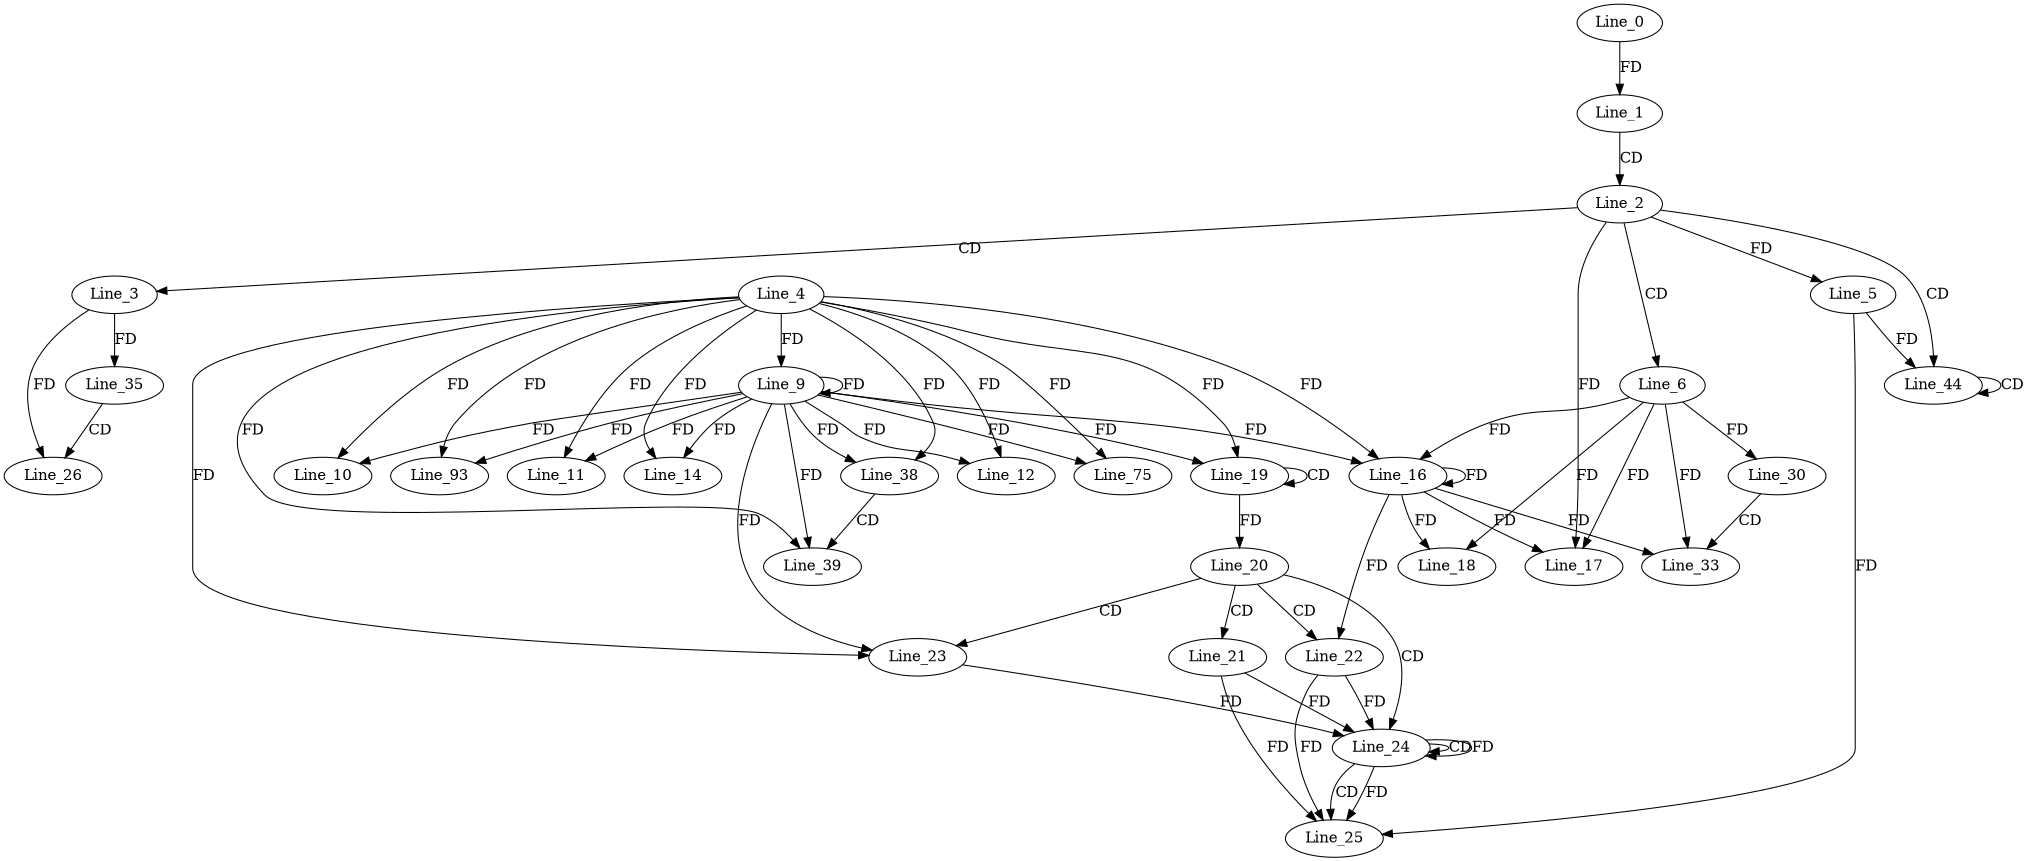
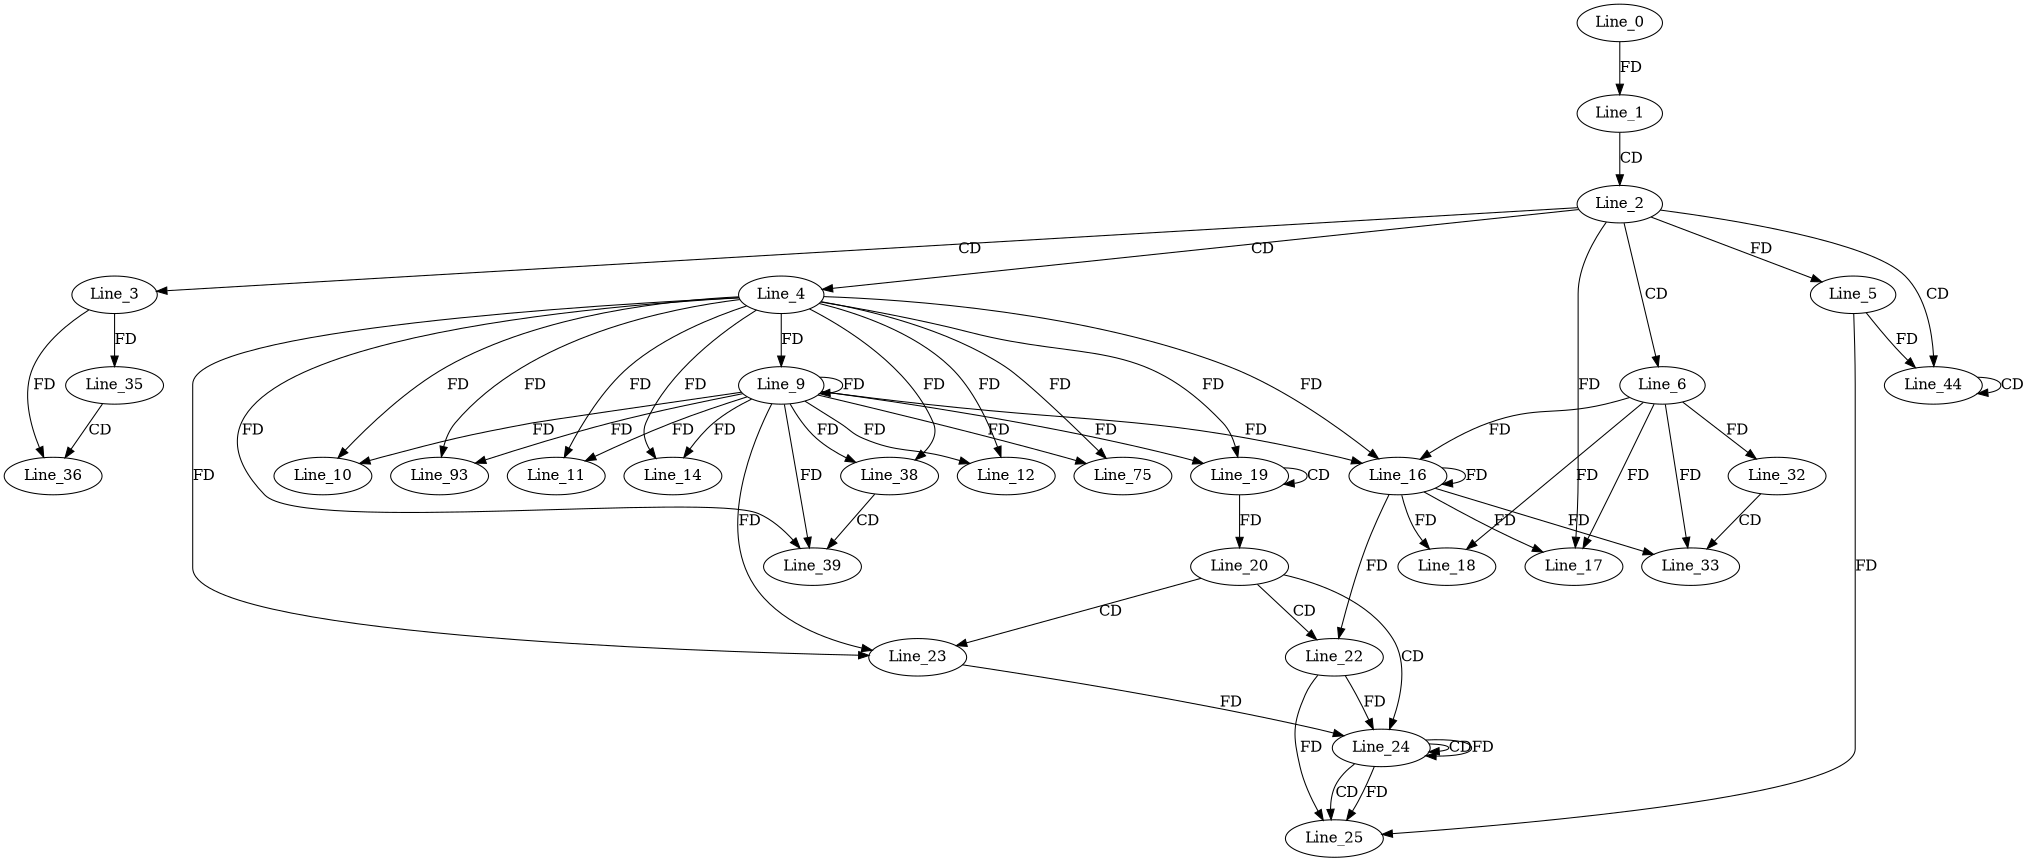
  digraph {
    Line_0
    Line_1
    Line_2
    Line_3
    Line_4
    Line_5
    Line_6
    Line_17
    Line_44
    Line_35
-   Line_36 [label=Line_26]
+   Line_36
    Line_9
    Line_10
    Line_11
    Line_12
    n16 [label=Line_93]
    Line_14
    n18 [label=Line_75]
    Line_16
    Line_19
    Line_23
    Line_38
    Line_39
    Line_25
    Line_18
-   Line_32 [label=Line_30]
+   Line_32
    Line_33
    Line_22
    Line_20
    Line_24
-   Line_21
    Line_0 -> Line_1 [label=FD]
    Line_1 -> Line_2 [label=CD]
    Line_2 -> Line_3 [label=CD]
+   Line_2 -> Line_4 [label=CD]
    Line_2 -> Line_5 [label=FD]
    Line_2 -> Line_6 [label=CD]
    Line_2 -> Line_17 [label=FD]
    Line_2 -> Line_44 [label=CD]
    Line_3 -> Line_35 [label=FD]
    Line_3 -> Line_36 [label=FD]
    Line_4 -> Line_9 [label=FD]
    Line_4 -> Line_10 [label=FD]
    Line_4 -> Line_11 [label=FD]
    Line_4 -> Line_12 [label=FD]
    Line_4 -> n16 [label=FD]
    Line_4 -> Line_14 [label=FD]
    Line_4 -> n18 [label=FD]
    Line_4 -> Line_16 [label=FD]
    Line_4 -> Line_19 [label=FD]
    Line_4 -> Line_23 [label=FD]
    Line_4 -> Line_38 [label=FD]
    Line_4 -> Line_39 [label=FD]
    Line_5 -> Line_44 [label=FD]
    Line_5 -> Line_25 [label=FD]
    Line_6 -> Line_17 [label=FD]
    Line_6 -> Line_16 [label=FD]
    Line_6 -> Line_18 [label=FD]
    Line_6 -> Line_32 [label=FD]
    Line_6 -> Line_33 [label=FD]
    Line_44 -> Line_44 [label=CD]
    Line_35 -> Line_36 [label=CD]
    Line_9 -> Line_9 [label=FD]
    Line_9 -> Line_10 [label=FD]
    Line_9 -> Line_11 [label=FD]
    Line_9 -> Line_12 [label=FD]
    Line_9 -> n16 [label=FD]
    Line_9 -> Line_14 [label=FD]
    Line_9 -> n18 [label=FD]
    Line_9 -> Line_16 [label=FD]
    Line_9 -> Line_19 [label=FD]
    Line_9 -> Line_23 [label=FD]
    Line_9 -> Line_38 [label=FD]
    Line_9 -> Line_39 [label=FD]
    Line_16 -> Line_17 [label=FD]
    Line_16 -> Line_16 [label=FD]
    Line_16 -> Line_18 [label=FD]
    Line_16 -> Line_33 [label=FD]
    Line_16 -> Line_22 [label=FD]
    Line_19 -> Line_19 [label=CD]
    Line_19 -> Line_20 [label=FD]
    Line_23 -> Line_24 [label=FD]
    Line_38 -> Line_39 [label=CD]
    Line_32 -> Line_33 [label=CD]
    Line_22 -> Line_25 [label=FD]
    Line_22 -> Line_24 [label=FD]
    Line_20 -> Line_23 [label=CD]
    Line_20 -> Line_22 [label=CD]
    Line_20 -> Line_24 [label=CD]
-   Line_20 -> Line_21 [label=CD]
    Line_24 -> Line_25 [label=CD]
    Line_24 -> Line_25 [label=FD]
    Line_24 -> Line_24 [label=CD]
    Line_24 -> Line_24 [label=FD]
-   Line_21 -> Line_25 [label=FD]
-   Line_21 -> Line_24 [label=FD]
  }
